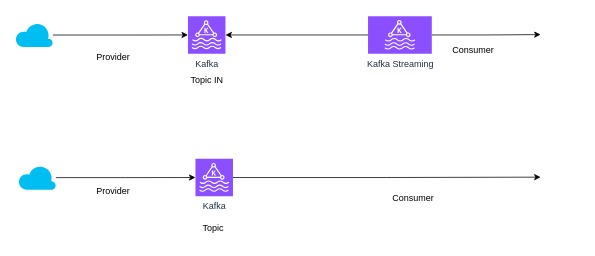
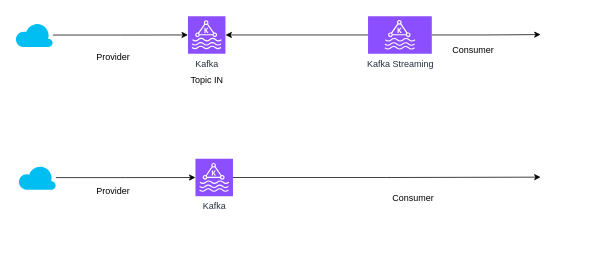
  <mxCell id="0" />
  <mxCell id="1" parent="0" />
  <mxCell id="2" value="Kafka&lt;br&gt;" style="sketch=0;points=[[0,0,0],[0.25,0,0],[0.5,0,0],[0.75,0,0],[1,0,0],[0,1,0],[0.25,1,0],[0.5,1,0],[0.75,1,0],[1,1,0],[0,0.25,0],[0,0.5,0],[0,0.75,0],[1,0.25,0],[1,0.5,0],[1,0.75,0]];outlineConnect=0;fontColor=#232F3E;fillColor=#8C4FFF;strokeColor=#ffffff;dashed=0;verticalLabelPosition=bottom;verticalAlign=top;align=center;html=1;fontSize=12;fontStyle=0;aspect=fixed;shape=mxgraph.aws4.resourceIcon;resIcon=mxgraph.aws4.managed_streaming_for_kafka;" vertex="1" parent="1"><mxGeometry x="250" y="21" width="50" height="50" as="geometry" /></mxCell>
  <mxCell id="3" style="edgeStyle=orthogonalEdgeStyle;rounded=0;orthogonalLoop=1;jettySize=auto;html=1;" edge="1" parent="1" source="4" target="5"><mxGeometry relative="1" as="geometry" /></mxCell>
  <mxCell id="4" value="Kafka Streaming" style="sketch=0;points=[[0,0,0],[0.25,0,0],[0.5,0,0],[0.75,0,0],[1,0,0],[0,1,0],[0.25,1,0],[0.5,1,0],[0.75,1,0],[1,1,0],[0,0.25,0],[0,0.5,0],[0,0.75,0],[1,0.25,0],[1,0.5,0],[1,0.75,0]];outlineConnect=0;fontColor=#232F3E;fillColor=#8C4FFF;strokeColor=#ffffff;dashed=0;verticalLabelPosition=bottom;verticalAlign=top;align=center;html=1;fontSize=12;fontStyle=0;aspect=fixed;shape=mxgraph.aws4.resourceIcon;resIcon=mxgraph.aws4.managed_streaming_for_kafka;" vertex="1" parent="1"><mxGeometry x="490" y="21" width="85" height="50" as="geometry" /></mxCell>
  <mxCell id="5" value="" style="shape=image;html=1;verticalAlign=top;verticalLabelPosition=bottom;labelBackgroundColor=#ffffff;imageAspect=0;aspect=fixed;image=https://cdn2.iconfinder.com/data/icons/boxicons-logos/24/bxl-spring-boot-128.png" vertex="1" parent="1"><mxGeometry x="720" y="20" width="51" height="51" as="geometry" /></mxCell>
  <mxCell id="6" value="" style="verticalLabelPosition=bottom;html=1;verticalAlign=top;align=center;strokeColor=none;fillColor=#00BEF2;shape=mxgraph.azure.cloud;" vertex="1" parent="1"><mxGeometry x="20" y="29.75" width="50" height="32.5" as="geometry" /></mxCell>
  <mxCell id="7" style="edgeStyle=orthogonalEdgeStyle;rounded=0;orthogonalLoop=1;jettySize=auto;html=1;entryX=1;entryY=0.5;entryDx=0;entryDy=0;entryPerimeter=0;" edge="1" parent="1" source="4" target="2"><mxGeometry relative="1" as="geometry" /></mxCell>
  <mxCell id="8" style="edgeStyle=orthogonalEdgeStyle;rounded=0;orthogonalLoop=1;jettySize=auto;html=1;entryX=0;entryY=0.5;entryDx=0;entryDy=0;entryPerimeter=0;" edge="1" parent="1" source="6" target="2"><mxGeometry relative="1" as="geometry" /></mxCell>
  <mxCell id="9" value="Topic IN" style="text;html=1;align=center;verticalAlign=middle;resizable=0;points=[];autosize=1;strokeColor=none;fillColor=none;" vertex="1" parent="1"><mxGeometry x="240" y="91" width="70" height="30" as="geometry" /></mxCell>
  <mxCell id="10" style="edgeStyle=orthogonalEdgeStyle;rounded=0;orthogonalLoop=1;jettySize=auto;html=1;entryX=0;entryY=0.5;entryDx=0;entryDy=0;" edge="1" parent="1" source="11" target="12"><mxGeometry relative="1" as="geometry" /></mxCell>
  <mxCell id="11" value="Kafka&lt;br&gt;" style="sketch=0;points=[[0,0,0],[0.25,0,0],[0.5,0,0],[0.75,0,0],[1,0,0],[0,1,0],[0.25,1,0],[0.5,1,0],[0.75,1,0],[1,1,0],[0,0.25,0],[0,0.5,0],[0,0.75,0],[1,0.25,0],[1,0.5,0],[1,0.75,0]];outlineConnect=0;fontColor=#232F3E;fillColor=#8C4FFF;strokeColor=#ffffff;dashed=0;verticalLabelPosition=bottom;verticalAlign=top;align=center;html=1;fontSize=12;fontStyle=0;aspect=fixed;shape=mxgraph.aws4.resourceIcon;resIcon=mxgraph.aws4.managed_streaming_for_kafka;" vertex="1" parent="1"><mxGeometry x="260" y="211" width="50" height="50" as="geometry" /></mxCell>
  <mxCell id="12" value="" style="shape=image;html=1;verticalAlign=top;verticalLabelPosition=bottom;labelBackgroundColor=#ffffff;imageAspect=0;aspect=fixed;image=https://cdn2.iconfinder.com/data/icons/boxicons-logos/24/bxl-spring-boot-128.png" vertex="1" parent="1"><mxGeometry x="720" y="210" width="51" height="51" as="geometry" /></mxCell>
  <mxCell id="13" value="" style="verticalLabelPosition=bottom;html=1;verticalAlign=top;align=center;strokeColor=none;fillColor=#00BEF2;shape=mxgraph.azure.cloud;" vertex="1" parent="1"><mxGeometry x="24" y="219.75" width="50" height="32.5" as="geometry" /></mxCell>
  <mxCell id="14" style="edgeStyle=orthogonalEdgeStyle;rounded=0;orthogonalLoop=1;jettySize=auto;html=1;entryX=0;entryY=0.5;entryDx=0;entryDy=0;entryPerimeter=0;" edge="1" parent="1" source="13" target="11"><mxGeometry relative="1" as="geometry" /></mxCell>
- <mxCell id="15" value="Topic&amp;nbsp;&lt;br&gt;" style="text;html=1;align=center;verticalAlign=middle;resizable=0;points=[];autosize=1;strokeColor=none;fillColor=none;" vertex="1" parent="1"><mxGeometry x="260" y="289" width="50" height="30" as="geometry" /></mxCell>
  <mxCell id="16" value="Provider" style="text;html=1;align=center;verticalAlign=middle;resizable=0;points=[];autosize=1;strokeColor=none;fillColor=none;" vertex="1" parent="1"><mxGeometry x="115" y="239" width="70" height="30" as="geometry" /></mxCell>
  <mxCell id="17" value="Consumer" style="text;html=1;align=center;verticalAlign=middle;resizable=0;points=[];autosize=1;strokeColor=none;fillColor=none;" vertex="1" parent="1"><mxGeometry x="510" y="249" width="80" height="30" as="geometry" /></mxCell>
  <mxCell id="18" value="Provider" style="text;html=1;align=center;verticalAlign=middle;resizable=0;points=[];autosize=1;strokeColor=none;fillColor=none;" vertex="1" parent="1"><mxGeometry x="115" y="61" width="70" height="30" as="geometry" /></mxCell>
  <mxCell id="19" value="Consumer" style="text;html=1;align=center;verticalAlign=middle;resizable=0;points=[];autosize=1;strokeColor=none;fillColor=none;" vertex="1" parent="1"><mxGeometry x="590" y="51" width="80" height="30" as="geometry" /></mxCell>
